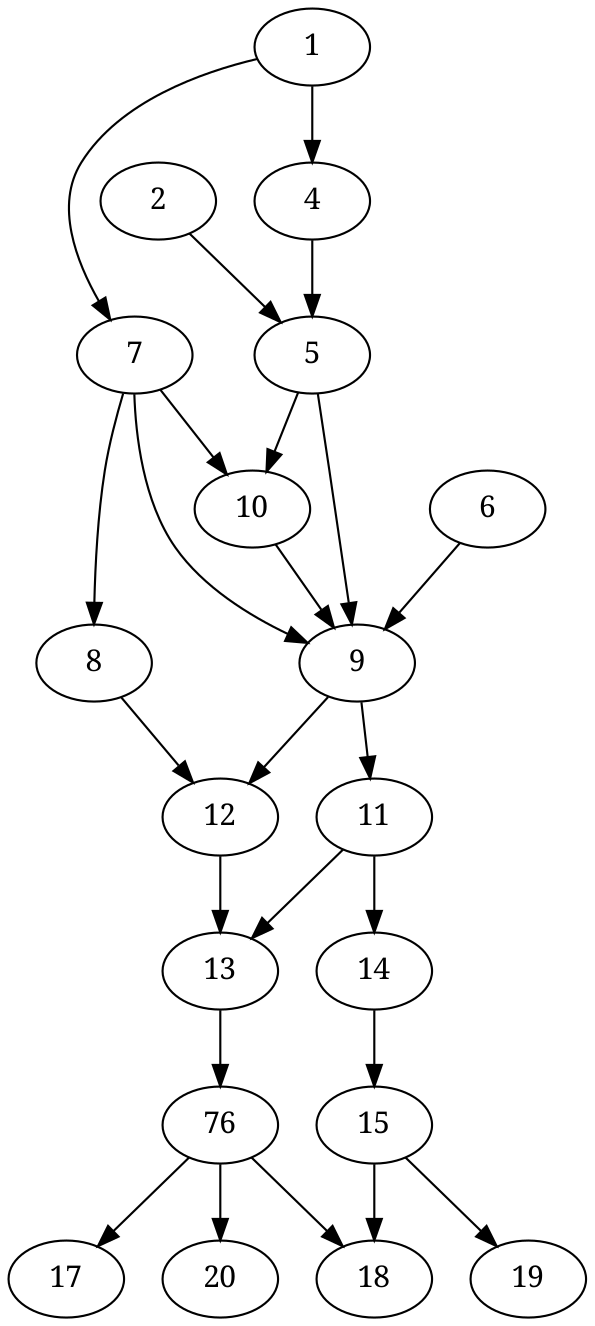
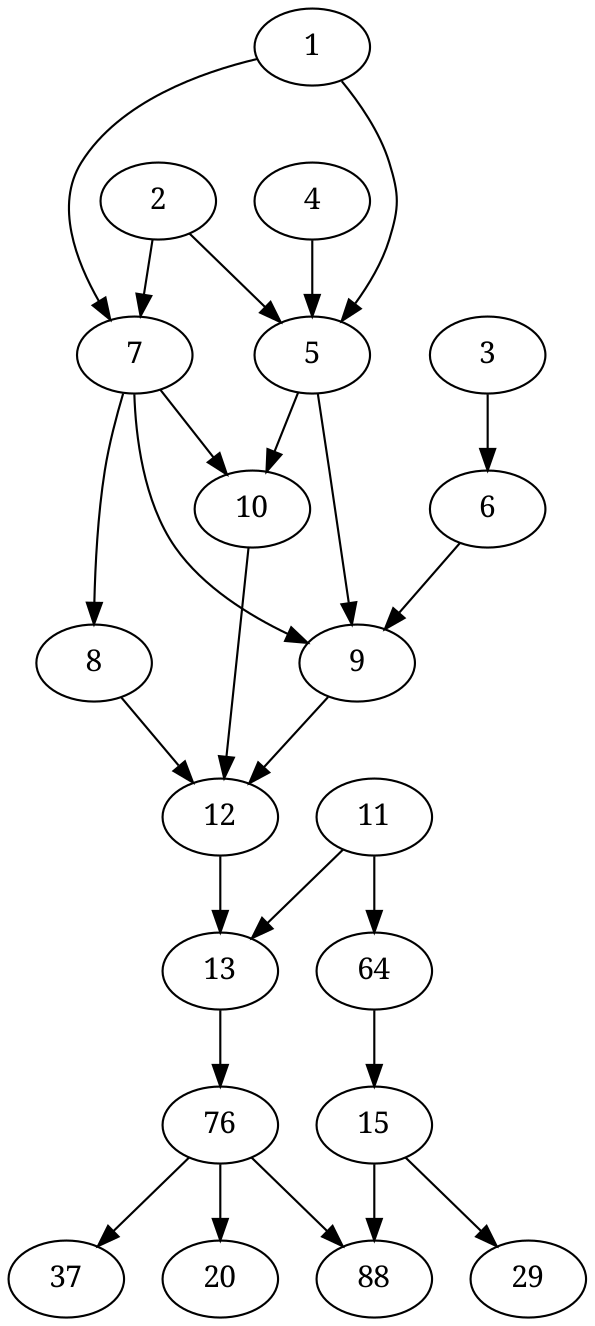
  digraph {
    fontname="Noto Serif"
    node [alpha=0.07 fontname="Noto Serif"]
    edge [fontname="Noto Serif"]
    1 [alpha=0.08 expect_size=7321600]
    5 [alpha=0.09 expect_size=46543872]
    7 [alpha=0.05 expect_size=33185792]
    9 [alpha=0.15 expect_size=5927936]
    10 [alpha=0.15 expect_size=15023104]
    8 [expect_size=28488704]
    12 [alpha=0.00 expect_size=30009344]
    11 [alpha=0.11 expect_size=10620928]
    2 [expect_size=25585664]
+   3 [alpha=0.02 expect_size=25303040]
    6 [alpha=0.11 expect_size=15798272]
    4 [expect_size=48421888]
    13 [alpha=0.03 expect_size=45502464]
-   14 [alpha=0.18 expect_size=50264064]
+   14 [alpha=0.18 expect_size=50264064 label=64]
    n15 [alpha=0.18 expect_size=41015296 label=76]
    15 [alpha=0.06 expect_size=20486144]
-   18 [expect_size=30211072]
-   17 [alpha=0.09 expect_size=19078144]
+   18 [expect_size=30211072 label=88]
+   17 [alpha=0.09 expect_size=19078144 label=37]
    20 [alpha=0.20 expect_size=35422208]
-   19 [alpha=0.12 expect_size=46753792]
-   1 -> 4
+   19 [alpha=0.12 expect_size=46753792 label=29]
+   1 -> 5
    1 -> 7
    5 -> 9
    5 -> 10
    7 -> 9
    7 -> 10
    7 -> 8
    9 -> 12
-   9 -> 11
-   10 -> 9
+   10 -> 12
    8 -> 12
    12 -> 13
    11 -> 13
    11 -> 14
    2 -> 5
+   2 -> 7
+   3 -> 6
    6 -> 9
    4 -> 5
    13 -> n15
    14 -> 15
    n15 -> 18
    n15 -> 17
    n15 -> 20
    15 -> 18
    15 -> 19
  }
